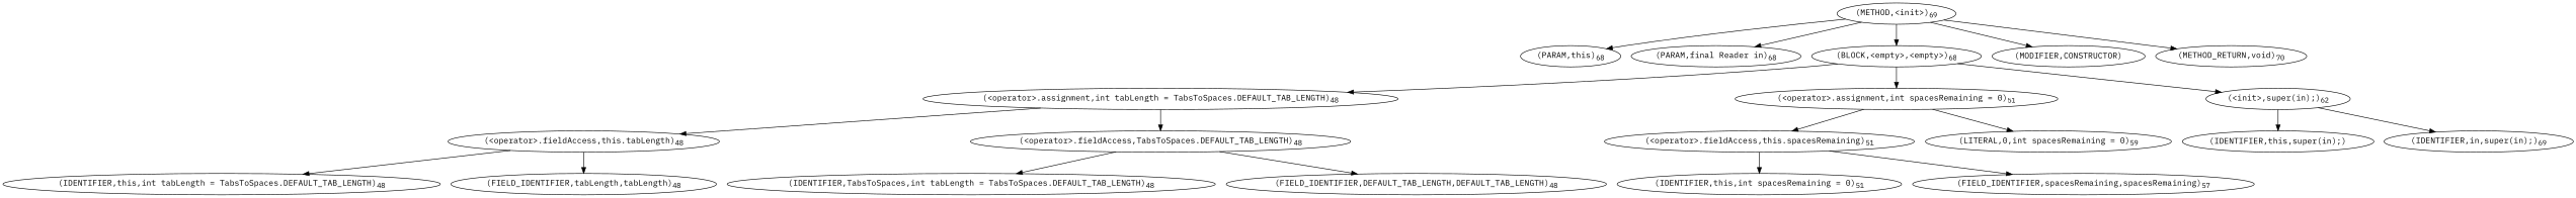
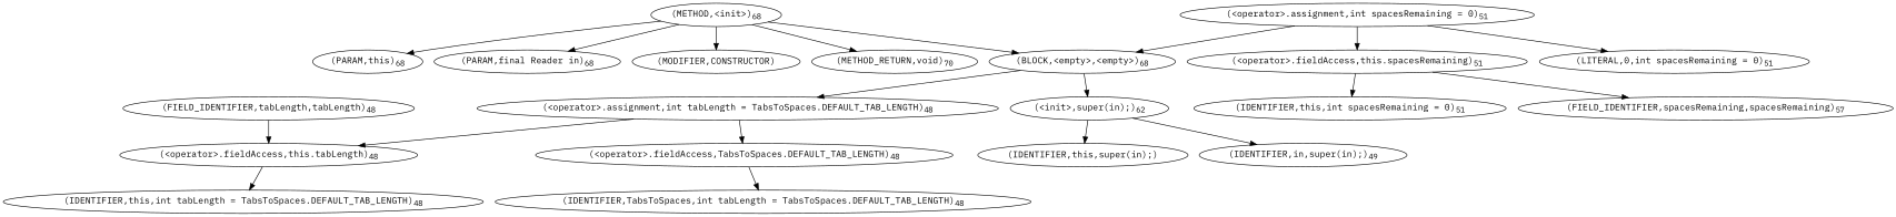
  digraph {
    fontname="IBM Plex Mono"
    node [fontname="IBM Plex Mono"]
    edge [fontname="IBM Plex Mono"]
-   n1 [label=<(METHOD,&lt;init&gt;)<SUB>69</SUB>>]
+   n1 [label=<(METHOD,&lt;init&gt;)<SUB>68</SUB>>]
    n2 [label=<(PARAM,this)<SUB>68</SUB>>]
    n3 [label=<(PARAM,final Reader in)<SUB>68</SUB>>]
    n4 [label=<(BLOCK,&lt;empty&gt;,&lt;empty&gt;)<SUB>68</SUB>>]
    n5 [label=<(MODIFIER,CONSTRUCTOR)>]
    n6 [label=<(METHOD_RETURN,void)<SUB>70</SUB>>]
    n7 [label=<(&lt;operator&gt;.assignment,int tabLength = TabsToSpaces.DEFAULT_TAB_LENGTH)<SUB>48</SUB>>]
    n8 [label=<(&lt;operator&gt;.assignment,int spacesRemaining = 0)<SUB>51</SUB>>]
    n9 [label=<(&lt;init&gt;,super(in);)<SUB>62</SUB>>]
    n10 [label=<(&lt;operator&gt;.fieldAccess,this.tabLength)<SUB>48</SUB>>]
    n11 [label=<(&lt;operator&gt;.fieldAccess,TabsToSpaces.DEFAULT_TAB_LENGTH)<SUB>48</SUB>>]
    n12 [label=<(&lt;operator&gt;.fieldAccess,this.spacesRemaining)<SUB>51</SUB>>]
-   n13 [label=<(LITERAL,0,int spacesRemaining = 0)<SUB>59</SUB>>]
+   n13 [label=<(LITERAL,0,int spacesRemaining = 0)<SUB>51</SUB>>]
    n14 [label=<(IDENTIFIER,this,super(in);)>]
-   n15 [label=<(IDENTIFIER,in,super(in);)<SUB>69</SUB>>]
+   n15 [label=<(IDENTIFIER,in,super(in);)<SUB>49</SUB>>]
    n16 [label=<(IDENTIFIER,this,int tabLength = TabsToSpaces.DEFAULT_TAB_LENGTH)<SUB>48</SUB>>]
    n17 [label=<(FIELD_IDENTIFIER,tabLength,tabLength)<SUB>48</SUB>>]
    n18 [label=<(IDENTIFIER,TabsToSpaces,int tabLength = TabsToSpaces.DEFAULT_TAB_LENGTH)<SUB>48</SUB>>]
-   n19 [label=<(FIELD_IDENTIFIER,DEFAULT_TAB_LENGTH,DEFAULT_TAB_LENGTH)<SUB>48</SUB>>]
    n20 [label=<(IDENTIFIER,this,int spacesRemaining = 0)<SUB>51</SUB>>]
    n21 [label=<(FIELD_IDENTIFIER,spacesRemaining,spacesRemaining)<SUB>57</SUB>>]
    n1 -> n2
    n1 -> n3
    n1 -> n4
    n1 -> n5
    n1 -> n6
    n4 -> n7
-   n4 -> n8
+   n8 -> n4
    n4 -> n9
    n7 -> n10
    n7 -> n11
    n8 -> n12
    n8 -> n13
    n9 -> n14
    n9 -> n15
    n10 -> n16
-   n10 -> n17
+   n17 -> n10
    n11 -> n18
-   n11 -> n19
    n12 -> n20
    n12 -> n21
  }
